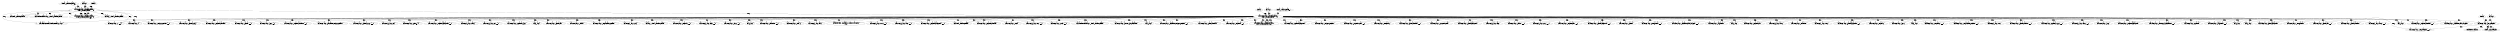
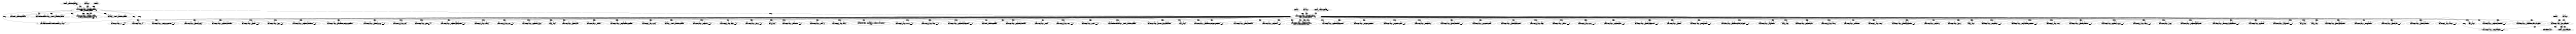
  digraph {
    n1 [label="(Call,strcmp(*argv, \"--use-update-info\"))"]
    n2 [label="(Literal,\"--use-update-info\")"]
-   n3 [label="(MethodReturn,unknown)"]
+   n3 [label="(MethodReturn,int)"]
    n4 [label="(Call,strcmp(*argv, \"--use-update-info\") == 0)"]
    n5 [label="(Call,strncmp(*argv, \"--transform-enable=\",\n sizeof \"--transform-enable\"))"]
    n6 [label="(Call,5+*argv)"]
    n7 [label="(Call,strcmp(*argv, \"--nogamma-threshold\") == 0)"]
    n8 [label="(Call,strcmp(*argv, \"--calculations-follow-bit-depth\"))"]
    n9 [label="(Call,strcmp(*argv, \"--use-input-precision\") == 0)"]
    n10 [label="(Call,strcmp(*argv, \"--gamma-16-to-8\"))"]
    n11 [label="(Call,strcmp(*argv, \"--nogamma-transform\"))"]
    n12 [label="(Call,strcmp(*argv, \"--gamma\") == 0)"]
    n13 [label="(Call,strcmp(*argv, \"--log8\") == 0)"]
    n14 [label="(Call,strcmp(*argv, \"--nogamma-transform\") == 0)"]
    n15 [label="(Call,strcmp(*argv, \"--calculations-use-input-precision\"))"]
    n16 [label="(Call,strcmp(*argv, \"--gamma-16-to-8\") == 0)"]
    n17 [label="(Call,strcmp(5+*argv, \"pc8\"))"]
    n18 [label="(Call,strncmp(*argv, \"--option=\", 9))"]
    n19 [label="(Call,strcmp(*argv, \"--nogamma-alpha-mode\") == 0)"]
    n20 [label="(Call,strcmp(5+*argv, \"calc16\"))"]
    n21 [label="(Call,strcmp(5+*argv, \"pc8\") == 0)"]
    n22 [label="(Call,strcmp(*argv, \"--nogamma-16-to-8\"))"]
    n23 [label="(Call,5+*argv)"]
    n24 [label="(Call,strcmp(*argv, \"--gamma-sbit\"))"]
    n25 [label="(Call,strcmp(*argv, \"--sbitlow\"))"]
    n26 [label="(Call,strcmp(*argv, \"--use-calculation-precision\"))"]
    n27 [label="(Call,strcmp(5+*argv, \"pc16\"))"]
    n28 [label="(Call,*argv + sizeof \"--transform-enable\")"]
    n29 [label="(Call,safecat(command, sizeof command, cp, *argv))"]
    n30 [label="(Call,strcmp(*argv, \"--expand16\") == 0)"]
    n31 [label="(Call,strcmp(5+*argv, \"calc8\") == 0)"]
    n32 [label="(Call,strcmp(*argv, \"--log16\") == 0)"]
    n33 [label="(Call,5+*argv)"]
    n34 [label="(Call,strcmp(*argv, \"--exhaustive\") == 0)"]
    n35 [label="(Call,strncmp(*argv, \"--max\", 5))"]
    n36 [label="(Call,strcmp(5+*argv, \"abs8\"))"]
    n37 [label="(Call,fprintf(stderr, \"pngvalid: %s: unknown 'max' option\n\", *argv))"]
    n38 [label="(Call,strcmp(5+*argv, \"out16\") == 0)"]
    n39 [label="(Call,strcmp(5+*argv, \"abs8\") == 0)"]
    n40 [label="(Call,strcmp(*argv, \"--nogamma-background\") == 0)"]
    n41 [label="(Call,sizeof \"--transform-enable\")"]
    n42 [label="(Call,strcmp(*argv, \"--nogamma-threshold\"))"]
    n43 [label="(Call,strcmp(*argv, \"--touch\"))"]
    n44 [label="(Call,strcmp(5+*argv, \"out8\") == 0)"]
    n45 [label="(Call,strcmp(*argv, \"--touch\") == 0)"]
    n46 [label="(Call,transform_enable(*argv + sizeof \"--transform-enable\"))"]
    n47 [label="(Call,strcmp(*argv, \"--assume-16-bit-calculations\"))"]
    n48 [label="(Call,5+*argv)"]
    n49 [label="(Call,strcmp(*argv, \"--calculations-use-input-precision\") == 0)"]
    n50 [label="(Call,strcmp(*argv, \"--gamma-threshold\"))"]
    n51 [label="(Call,strcmp(*argv, \"--nogamma\") == 0)"]
    n52 [label="(Call,strncmp(*argv, \"--transform-enable=\",\n sizeof \"--transform-enable\") == 0)"]
    n53 [label="(Call,strcmp(*argv, \"--nogamma-background\"))"]
    n54 [label="(Call,strcmp(*argv, \"--use-input-precision\"))"]
    n55 [label="(Call,strcmp(*argv, \"--progressive-read\") == 0)"]
    n56 [label="(Call,strcmp(*argv, \"--noexpand16\"))"]
    n57 [label="(Call,strcmp(*argv, \"--gamma-threshold\") == 0)"]
    n58 [label="(Call,strcmp(*argv, \"--progressive-read\"))"]
    n59 [label="(Call,strcmp(*argv, \"--gamma-background\"))"]
    n60 [label="(Call,strcmp(5+*argv, \"calc8\"))"]
    n61 [label="(Call,strcmp(*argv, \"--sbitlow\") == 0)"]
    n62 [label="(Call,strcmp(5+*argv, \"pc16\") == 0)"]
    n63 [label="(Call,strcmp(*argv, \"--nogamma-sbit\") == 0)"]
    n64 [label="(Call,strcmp(*argv, \"--gamma-background\") == 0)"]
    n65 [label="(Call,strcmp(*argv, \"--gamma\"))"]
    n66 [label="(Call,strcmp(*argv, \"--more-gammas\") == 0)"]
    n67 [label="(Call,strcmp(*argv, \"--calculations-follow-bit-depth\") == 0)"]
    n68 [label="(Call,strcmp(*argv, \"--all-gammas\"))"]
    n69 [label="(Call,5+*argv)"]
    n70 [label="(Call,strcmp(*argv, \"-v\") == 0)"]
    n71 [label="(Call,strcmp(*argv, \"--nogamma-sbit\"))"]
    n72 [label="(Call,strcmp(5+*argv, \"abs16\"))"]
    n73 [label="(Call,strcmp(*argv, \"--exhaustive\"))"]
    n74 [label="(Call,strcmp(5+*argv, \"out16\"))"]
    n75 [label="(Call,strcmp(*argv, \"--gamma-alpha-mode\") == 0)"]
    n76 [label="(Call,strcmp(*argv, \"-v\"))"]
    n77 [label="(Call,strcmp(*argv, \"--expand16\"))"]
    n78 [label="(Call,strcmp(*argv, \"--log16\"))"]
    n79 [label="(Call,5+*argv)"]
    n80 [label="(Call,strcmp(*argv, \"--noexpand16\") == 0)"]
    n81 [label="(Call,strcmp(*argv, \"--use-calculation-precision\") == 0)"]
    n82 [label="(Call,strcmp(5+*argv, \"out8\"))"]
    n83 [label="(Call,strcmp(*argv, \"--gamma-transform\") == 0)"]
    n84 [label="(Call,strcmp(*argv, \"--nogamma-16-to-8\") == 0)"]
    n85 [label="(Call,strcmp(5+*argv, \"calc16\") == 0)"]
    n86 [label="(Call,strcmp(*argv, \"--log8\"))"]
    n87 [label="(Call,strcmp(*argv, \"--nogamma-alpha-mode\"))"]
    n88 [label="(Call,strcmp(*argv, \"--assume-16-bit-calculations\") == 0)"]
    n89 [label="(Call,strcmp(*argv, \"--nogamma\"))"]
    n90 [label="(Call,strcmp(*argv, \"--all-gammas\") == 0)"]
    n91 [label="(Call,5+*argv)"]
    n92 [label="(Call,5+*argv)"]
    n93 [label="(Call,strcmp(*argv, \"--gamma-alpha-mode\"))"]
    n94 [label="(Call,strcmp(*argv, \"--more-gammas\"))"]
    n95 [label="(Call,strcmp(*argv, \"--gamma-sbit\") == 0)"]
    n96 [label="(Call,strcmp(*argv, \"--gamma-transform\"))"]
    n97 [label="(Call,strcmp(5+*argv, \"abs16\") == 0)"]
    n98 [label="(Call,strncmp(*argv, \"--transform-disable=\",\n sizeof \"--transform-disable\"))"]
    n99 [label="(Call,sizeof \"--transform-disable\")"]
    n100 [label="(Call,transform_disable(*argv + sizeof \"--transform-disable\"))"]
    n101 [label="(Call,strncmp(*argv, \"--transform-disable=\",\n sizeof \"--transform-disable\") == 0)"]
    n102 [label="(Call,*argv + sizeof \"--transform-disable\")"]
    n103 [label="(Literal,\"--transform-enable=\")"]
    n104 [label="(Literal,0)"]
    n105 [label="(Literal,\"--transform-disable=\")"]
    n106 [label="(Call,*argv)"]
    n107 [label="(Literal,0)"]
    n108 [label="(Call,*argv)"]
    n109 [label="(Call,*argv)"]
    n110 [label="(Literal,0)"]
    n1 -> n2 [label="CFG: "]
    n1 -> n3 [label="DDG: "]
    n1 -> n4 [label="AST: "]
    n2 -> n1 [label="AST: "]
    n5 -> n1 [label="DDG: "]
    n5 -> n4 [label="DDG: "]
    n5 -> n6 [label="DDG: "]
    n5 -> n7 [label="DDG: "]
    n5 -> n8 [label="DDG: "]
    n5 -> n9 [label="DDG: "]
    n5 -> n10 [label="DDG: "]
    n5 -> n11 [label="DDG: "]
    n5 -> n12 [label="DDG: "]
    n5 -> n13 [label="DDG: "]
    n5 -> n14 [label="DDG: "]
    n5 -> n15 [label="DDG: "]
    n5 -> n16 [label="DDG: "]
    n5 -> n17 [label="DDG: "]
    n5 -> n18 [label="DDG: "]
    n5 -> n19 [label="DDG: "]
    n5 -> n20 [label="DDG: "]
    n5 -> n21 [label="DDG: "]
    n5 -> n22 [label="DDG: "]
    n5 -> n23 [label="DDG: "]
    n5 -> n24 [label="DDG: "]
    n5 -> n25 [label="DDG: "]
    n5 -> n26 [label="DDG: "]
    n5 -> n27 [label="DDG: "]
    n5 -> n28 [label="DDG: "]
    n5 -> n29 [label="DDG: "]
    n5 -> n30 [label="DDG: "]
    n5 -> n31 [label="DDG: "]
    n5 -> n32 [label="DDG: "]
    n5 -> n33 [label="DDG: "]
    n5 -> n34 [label="DDG: "]
    n5 -> n35 [label="DDG: "]
    n5 -> n36 [label="DDG: "]
    n5 -> n37 [label="DDG: "]
    n5 -> n38 [label="DDG: "]
    n5 -> n39 [label="DDG: "]
    n5 -> n40 [label="DDG: "]
    n5 -> n41 [label="CFG: "]
    n5 -> n42 [label="DDG: "]
    n5 -> n43 [label="DDG: "]
    n5 -> n44 [label="DDG: "]
    n5 -> n45 [label="DDG: "]
    n5 -> n46 [label="DDG: "]
    n5 -> n47 [label="DDG: "]
    n5 -> n48 [label="DDG: "]
    n5 -> n49 [label="DDG: "]
    n5 -> n50 [label="DDG: "]
    n5 -> n51 [label="DDG: "]
    n5 -> n52 [label="AST: "]
    n5 -> n52 [label="DDG: "]
    n5 -> n52 [label="DDG: "]
    n5 -> n53 [label="DDG: "]
    n5 -> n54 [label="DDG: "]
    n5 -> n55 [label="DDG: "]
    n5 -> n56 [label="DDG: "]
    n5 -> n57 [label="DDG: "]
    n5 -> n58 [label="DDG: "]
    n5 -> n59 [label="DDG: "]
    n5 -> n60 [label="DDG: "]
    n5 -> n61 [label="DDG: "]
    n5 -> n62 [label="DDG: "]
    n5 -> n63 [label="DDG: "]
    n5 -> n64 [label="DDG: "]
    n5 -> n65 [label="DDG: "]
    n5 -> n66 [label="DDG: "]
    n5 -> n67 [label="DDG: "]
    n5 -> n68 [label="DDG: "]
    n5 -> n69 [label="DDG: "]
    n5 -> n70 [label="DDG: "]
    n5 -> n71 [label="DDG: "]
    n5 -> n72 [label="DDG: "]
    n5 -> n73 [label="DDG: "]
    n5 -> n74 [label="DDG: "]
    n5 -> n75 [label="DDG: "]
    n5 -> n76 [label="DDG: "]
    n5 -> n77 [label="DDG: "]
    n5 -> n78 [label="DDG: "]
    n5 -> n79 [label="DDG: "]
    n5 -> n80 [label="DDG: "]
    n5 -> n81 [label="DDG: "]
    n5 -> n82 [label="DDG: "]
    n5 -> n83 [label="DDG: "]
    n5 -> n84 [label="DDG: "]
    n5 -> n85 [label="DDG: "]
    n5 -> n86 [label="DDG: "]
    n5 -> n87 [label="DDG: "]
    n5 -> n88 [label="DDG: "]
    n5 -> n89 [label="DDG: "]
    n5 -> n90 [label="DDG: "]
    n5 -> n91 [label="DDG: "]
    n5 -> n92 [label="DDG: "]
    n5 -> n93 [label="DDG: "]
    n5 -> n94 [label="DDG: "]
    n5 -> n95 [label="DDG: "]
    n5 -> n96 [label="DDG: "]
    n5 -> n97 [label="DDG: "]
    n41 -> n5 [label="AST: "]
    n98 -> n5 [label="DDG: "]
    n98 -> n29 [label="DDG: "]
    n98 -> n70 [label="DDG: "]
    n98 -> n76 [label="DDG: "]
    n98 -> n99 [label="CFG: "]
    n98 -> n100 [label="DDG: "]
    n98 -> n101 [label="AST: "]
    n98 -> n101 [label="DDG: "]
    n98 -> n101 [label="DDG: "]
    n98 -> n102 [label="DDG: "]
    n99 -> n98 [label="AST: "]
    n103 -> n5 [label="AST: "]
    n104 -> n5 [label="CFG: "]
    n105 -> n98 [label="AST: "]
    n106 -> n98 [label="AST: "]
    n107 -> n1 [label="CFG: "]
    n108 -> n5 [label="AST: "]
    n109 -> n1 [label="AST: "]
    n110 -> n98 [label="CFG: "]
  }
